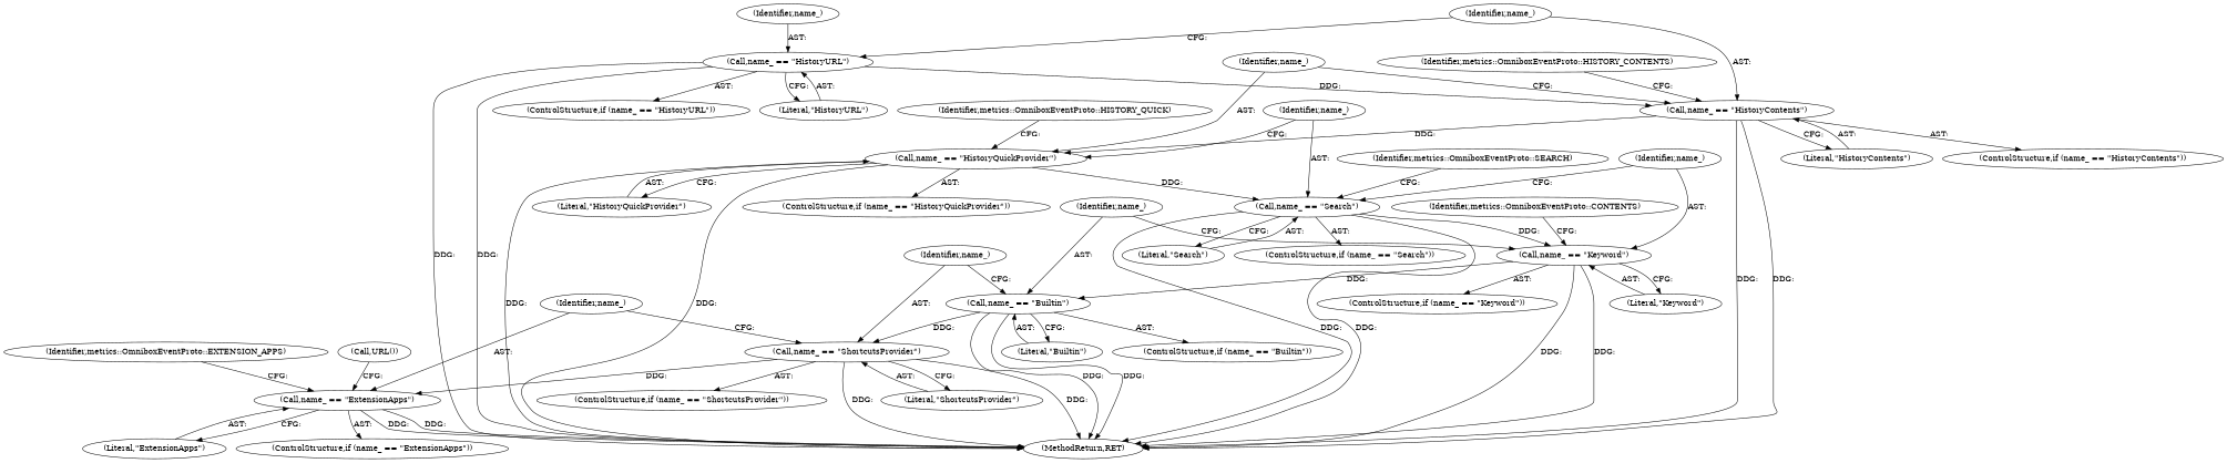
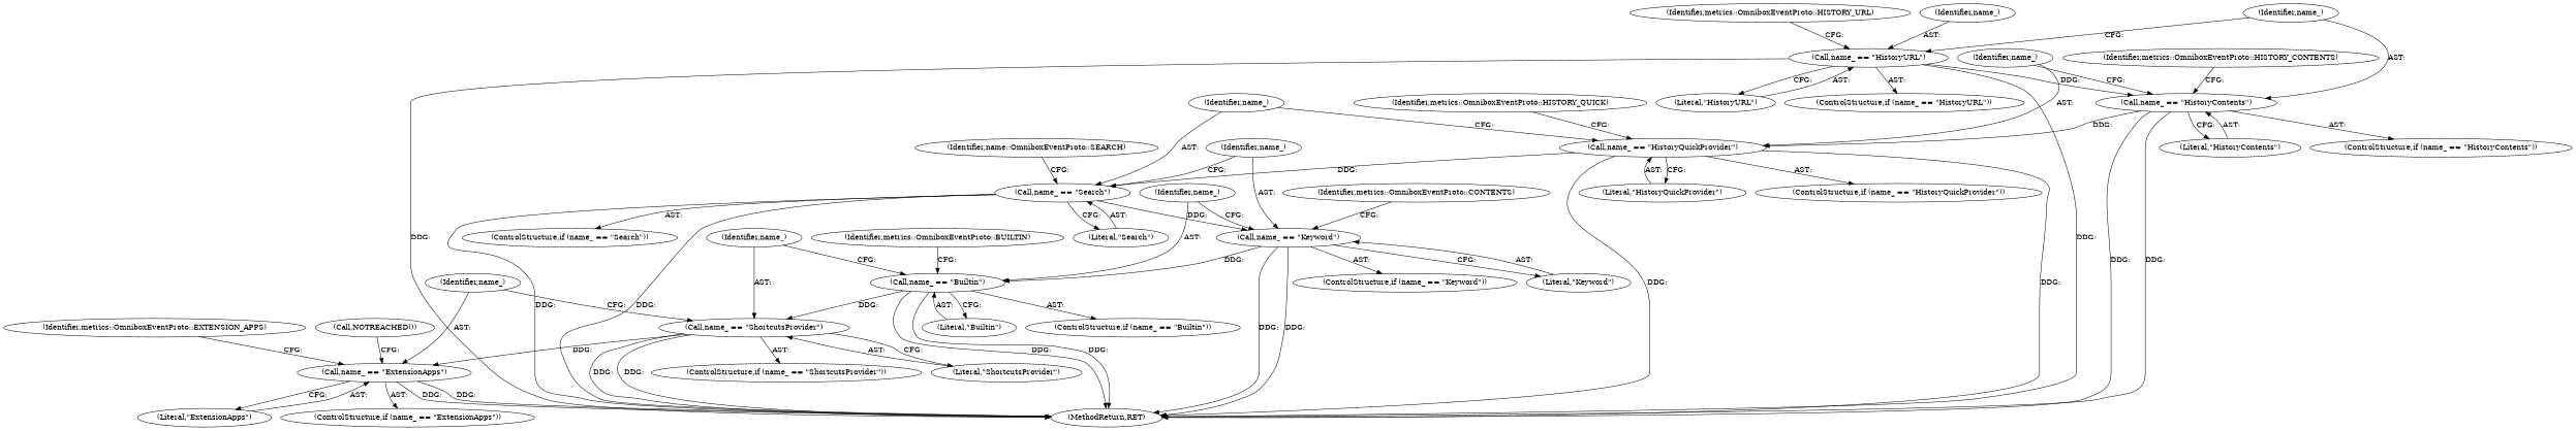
  digraph {
    n1 [label="(Call,name_ == \"Search\")"]
    n2 [label="(Call,name_ == \"Keyword\")"]
    n3 [label="(ControlStructure,if (name_ == \"Search\"))"]
    n4 [label="(Literal,\"Search\")"]
    n5 [label="(MethodReturn,RET)"]
    n6 [label="(Call,name_ == \"Builtin\")"]
    n7 [label="(ControlStructure,if (name_ == \"Keyword\"))"]
    n8 [label="(Literal,\"Keyword\")"]
    n9 [label="(Call,name_ == \"HistoryQuickProvider\")"]
    n10 [label="(Literal,\"HistoryQuickProvider\")"]
    n11 [label="(ControlStructure,if (name_ == \"HistoryQuickProvider\"))"]
    n12 [label="(Call,name_ == \"HistoryContents\")"]
    n13 [label="(Literal,\"HistoryContents\")"]
    n14 [label="(ControlStructure,if (name_ == \"HistoryContents\"))"]
    n15 [label="(Call,name_ == \"HistoryURL\")"]
    n16 [label="(Literal,\"HistoryURL\")"]
    n17 [label="(ControlStructure,if (name_ == \"HistoryURL\"))"]
    n18 [label="(Call,name_ == \"ShortcutsProvider\")"]
    n19 [label="(Literal,\"Builtin\")"]
    n20 [label="(ControlStructure,if (name_ == \"Builtin\"))"]
    n21 [label="(Call,name_ == \"ExtensionApps\")"]
    n22 [label="(ControlStructure,if (name_ == \"ShortcutsProvider\"))"]
    n23 [label="(Literal,\"ShortcutsProvider\")"]
    n24 [label="(Literal,\"ExtensionApps\")"]
    n25 [label="(ControlStructure,if (name_ == \"ExtensionApps\"))"]
    n26 [label="(Identifier,name_)"]
    n27 [label="(Identifier,metrics::OmniboxEventProto::HISTORY_CONTENTS)"]
-   n28 [label="(Identifier,metrics::OmniboxEventProto::SEARCH)"]
-   n29 [label="(Call,URL())"]
+   n28 [label="(Identifier,name::OmniboxEventProto::SEARCH)"]
+   n29 [label="(Call,NOTREACHED())"]
    n30 [label="(Identifier,name_)"]
    n31 [label="(Identifier,name_)"]
+   n32 [label="(Identifier,metrics::OmniboxEventProto::BUILTIN)"]
+   n33 [label="(Identifier,metrics::OmniboxEventProto::HISTORY_URL)"]
    n34 [label="(Identifier,name_)"]
    n35 [label="(Identifier,name_)"]
    n36 [label="(Identifier,metrics::OmniboxEventProto::HISTORY_QUICK)"]
    n37 [label="(Identifier,name_)"]
    n38 [label="(Identifier,name_)"]
    n39 [label="(Identifier,metrics::OmniboxEventProto::CONTENTS)"]
    n40 [label="(Identifier,name_)"]
    n41 [label="(Identifier,metrics::OmniboxEventProto::EXTENSION_APPS)"]
    n1 -> n2 [label="DDG: "]
    n1 -> n3 [label="AST: "]
    n1 -> n4 [label="CFG: "]
    n1 -> n5 [label="DDG: "]
    n1 -> n5 [label="DDG: "]
    n2 -> n5 [label="DDG: "]
    n2 -> n5 [label="DDG: "]
    n2 -> n6 [label="DDG: "]
    n2 -> n7 [label="AST: "]
    n2 -> n8 [label="CFG: "]
    n4 -> n1 [label="AST: "]
    n6 -> n5 [label="DDG: "]
    n6 -> n5 [label="DDG: "]
    n6 -> n18 [label="DDG: "]
    n6 -> n19 [label="CFG: "]
    n6 -> n20 [label="AST: "]
    n8 -> n2 [label="AST: "]
    n9 -> n1 [label="DDG: "]
    n9 -> n5 [label="DDG: "]
    n9 -> n5 [label="DDG: "]
    n9 -> n10 [label="CFG: "]
    n9 -> n11 [label="AST: "]
    n10 -> n9 [label="AST: "]
    n12 -> n5 [label="DDG: "]
    n12 -> n5 [label="DDG: "]
    n12 -> n9 [label="DDG: "]
    n12 -> n13 [label="CFG: "]
    n12 -> n14 [label="AST: "]
    n13 -> n12 [label="AST: "]
    n15 -> n5 [label="DDG: "]
    n15 -> n5 [label="DDG: "]
    n15 -> n12 [label="DDG: "]
    n15 -> n16 [label="CFG: "]
    n15 -> n17 [label="AST: "]
    n16 -> n15 [label="AST: "]
    n18 -> n5 [label="DDG: "]
    n18 -> n5 [label="DDG: "]
    n18 -> n21 [label="DDG: "]
    n18 -> n22 [label="AST: "]
    n18 -> n23 [label="CFG: "]
    n19 -> n6 [label="AST: "]
    n21 -> n5 [label="DDG: "]
    n21 -> n5 [label="DDG: "]
    n21 -> n24 [label="CFG: "]
    n21 -> n25 [label="AST: "]
    n23 -> n18 [label="AST: "]
    n24 -> n21 [label="AST: "]
    n26 -> n15 [label="AST: "]
    n27 -> n12 [label="CFG: "]
    n28 -> n1 [label="CFG: "]
    n29 -> n21 [label="CFG: "]
    n30 -> n12 [label="AST: "]
    n30 -> n15 [label="CFG: "]
    n31 -> n9 [label="AST: "]
    n31 -> n12 [label="CFG: "]
+   n32 -> n6 [label="CFG: "]
+   n33 -> n15 [label="CFG: "]
    n34 -> n2 [label="CFG: "]
    n34 -> n6 [label="AST: "]
    n35 -> n6 [label="CFG: "]
    n35 -> n18 [label="AST: "]
    n36 -> n9 [label="CFG: "]
    n37 -> n1 [label="AST: "]
    n37 -> n9 [label="CFG: "]
    n38 -> n18 [label="CFG: "]
    n38 -> n21 [label="AST: "]
    n39 -> n2 [label="CFG: "]
    n40 -> n1 [label="CFG: "]
    n40 -> n2 [label="AST: "]
    n41 -> n21 [label="CFG: "]
  }
